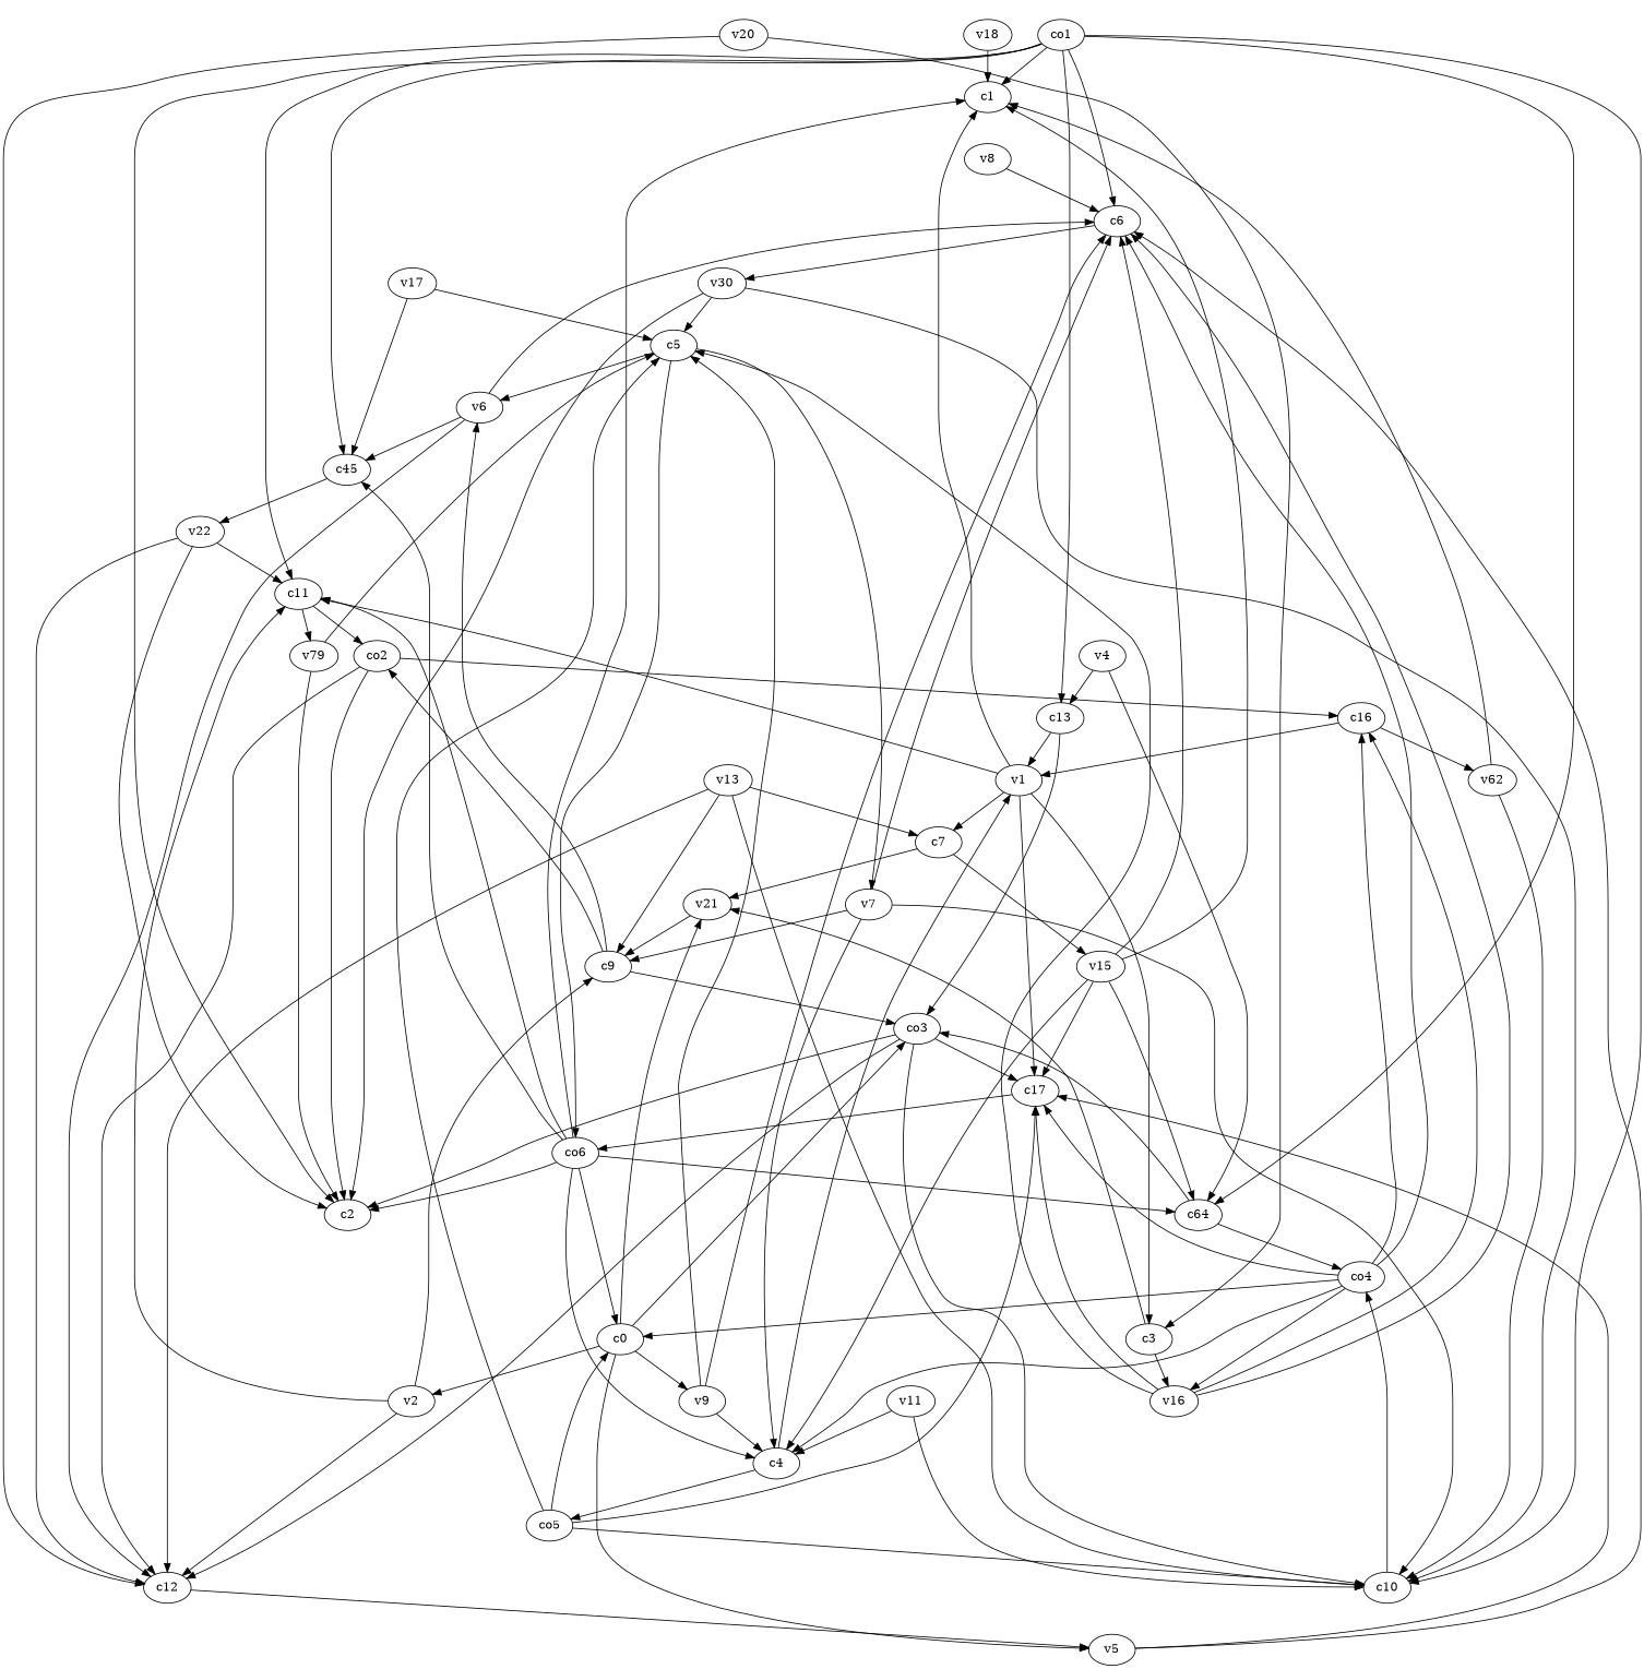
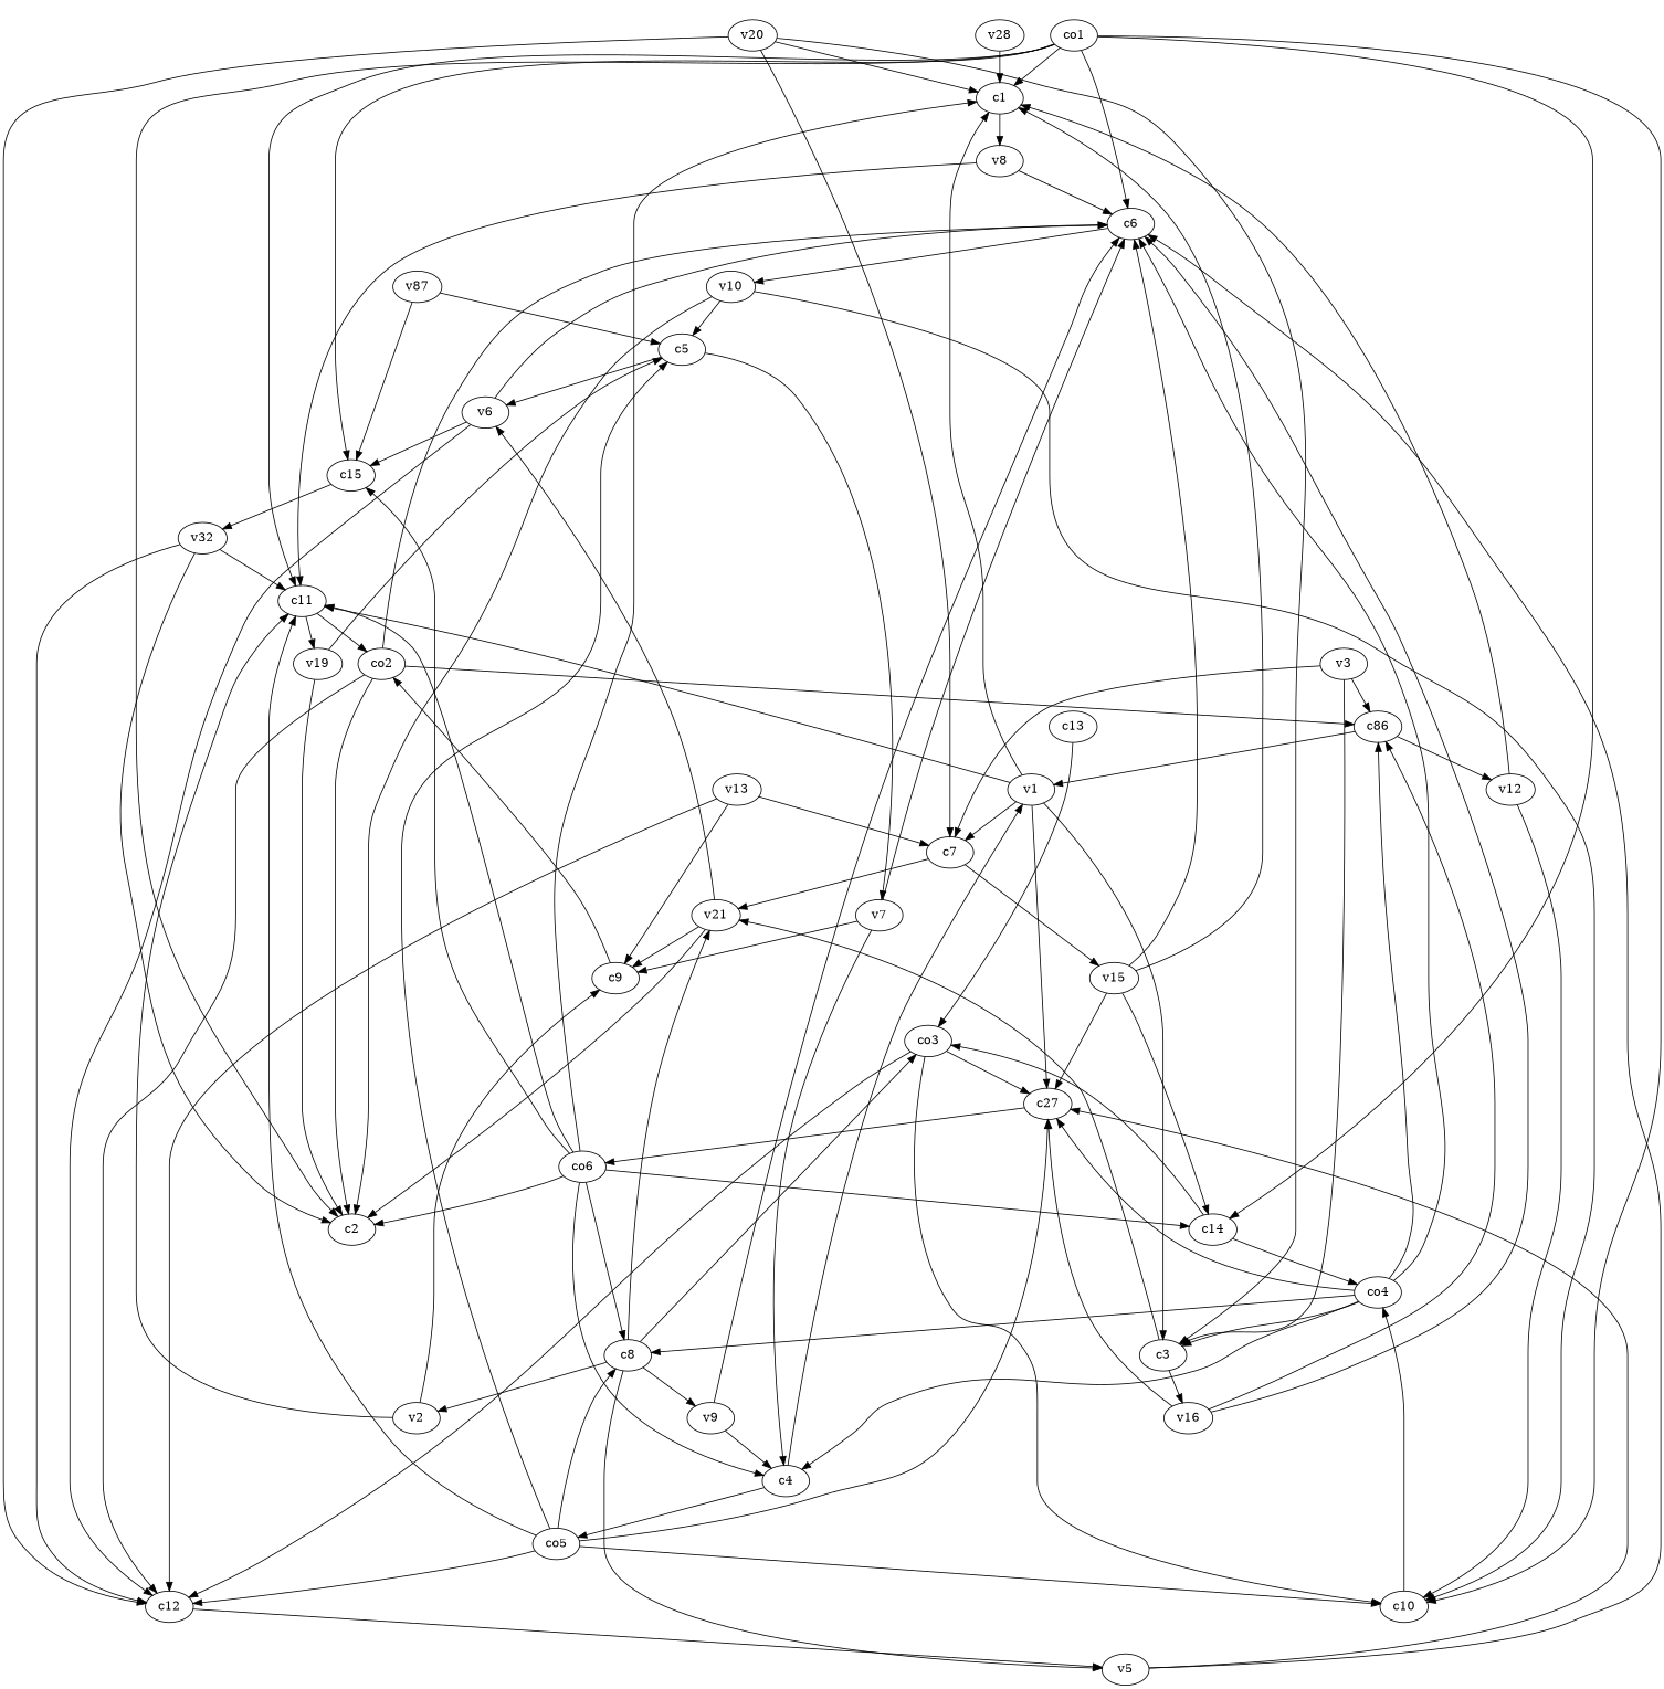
  strict digraph {
    edge [weight=1]
    c1
    v8
    c6
    c11
    c3
    v16
    v21
    c5
-   c16
-   c17
+   c16 [label=c86]
+   c17 [label=c27]
    c9
    c4
    v1
    co5
    c7
-   c8 [label=c0]
+   c8
    c10
    v6
    v7
    co6
    c12
-   c15 [label=c45]
-   c14 [label=c64]
+   c15
+   c14
    c2
-   v10 [label=v30]
+   v10
    v15
    v2
    v5
    v9
    co3
    co2
    co4
-   v19 [label=v79]
+   v19
    c13
-   v22
-   v12 [label=v62]
-   v4
-   v11
+   v22 [label=v32]
+   v12
+   v3
    v13
-   v17
-   v18
+   v17 [label=v87]
+   v18 [label=v28]
    v20
    co1
+   c1 -> v8
    v8 -> c6
+   v8 -> c11
    c6 -> v10
    c11 -> co2
    c11 -> v19
    c3 -> v16
    c3 -> v21
    v16 -> c6
-   v16 -> c5
    v16 -> c16
    v16 -> c17
    v21 -> c9
    c5 -> v6
    c5 -> v7
-   c5 -> co6
    c16 -> v1
    c16 -> v12
    c17 -> co6
-   c9 -> v6
-   c9 -> co3
+   v21 -> v6
    c9 -> co2
    c4 -> v1
    c4 -> co5
    v1 -> c1
    v1 -> c11
    v1 -> c3
    v1 -> c17
    v1 -> c7
+   co5 -> c11
    co5 -> c5
    co5 -> c17
    co5 -> c8
    co5 -> c10
    c7 -> v21
    c7 -> v15
    c8 -> v21
    c8 -> v2
    c8 -> v5
    c8 -> v9
    c8 -> co3
    c10 -> co4
    v6 -> c6
    v6 -> c12
    v6 -> c15
    v7 -> c6
    v7 -> c9
    v7 -> c4
-   v7 -> c10
    co6 -> c1
    co6 -> c11
    co6 -> c4
    co6 -> c8
    co6 -> c15
    co6 -> c14
    co6 -> c2
    c12 -> v5
    c15 -> v22
    c14 -> co3
    c14 -> co4
    v10 -> c5
    v10 -> c10
    v10 -> c2
    v15 -> c1
    v15 -> c6
    v15 -> c17
-   v15 -> c4
    v15 -> c14
    v2 -> c11
    v2 -> c9
-   v2 -> c12
+   co5 -> c12
    v5 -> c6
    v5 -> c17
    v9 -> c6
-   v9 -> c5
    v9 -> c4
    co3 -> c17
    co3 -> c10
    co3 -> c12
-   co3 -> c2
+   v21 -> c2
+   co2 -> c6
    co2 -> c16
    co2 -> c12
    co2 -> c2
    co4 -> c6
-   co4 -> v16
+   co4 -> c3
    co4 -> c16
    co4 -> c17
    co4 -> c4
    co4 -> c8
    v19 -> c5
    v19 -> c2
-   c13 -> v1
    c13 -> co3
    v22 -> c11
    v22 -> c12
    v22 -> c2
    v12 -> c1
    v12 -> c10
-   v4 -> c14
-   v4 -> c13
-   v11 -> c4
-   v11 -> c10
+   v3 -> c3
+   v3 -> c16
+   v3 -> c7
    v13 -> c9
    v13 -> c7
-   v13 -> c10
    v13 -> c12
    v17 -> c5
    v17 -> c15
    v18 -> c1
+   v20 -> c1
    v20 -> c3
+   v20 -> c7
    v20 -> c12
    co1 -> c1
    co1 -> c6
    co1 -> c11
    co1 -> c10
    co1 -> c15
    co1 -> c14
    co1 -> c2
-   co1 -> c13
  }
